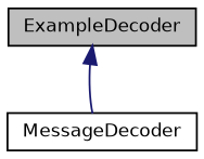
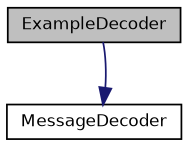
  digraph {
    node [color=black fontname=Helvetica fontsize=10 shape=record style=filled]
    n1 [fillcolor=grey75 fontcolor=black height=0.2 label=ExampleDecoder width=0.4]
    n2 [fillcolor=white height=0.2 label=MessageDecoder width=0.4]
-   n1 -> n2 [color=midnightblue dir=back fontname=Helvetica fontsize=10 labelfontname=Helvetica labelfontsize=10 style=solid]
+   n2 -> n1 [color=midnightblue dir=back fontname=Helvetica fontsize=10 labelfontname=Helvetica labelfontsize=10 style=solid]
  }
